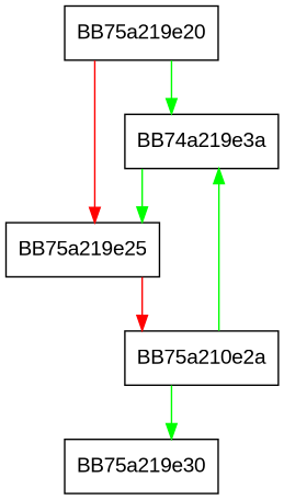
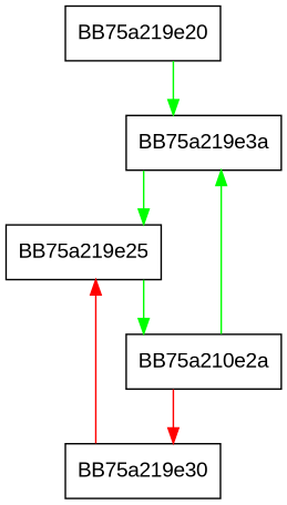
  digraph {
    fontname="Liberation Sans"
    splines=ortho
    node [fontname="Liberation Sans" shape=box]
    edge [color=green fontname="Liberation Sans"]
    BB75a219e20
-   BB75a219e3a [label=BB74a219e3a]
+   BB75a219e3a
    BB75a219e25
    n4 [label=BB75a210e2a]
    BB75a219e30
    BB75a219e20 -> BB75a219e3a
-   BB75a219e20 -> BB75a219e25 [color=red]
+   BB75a219e30 -> BB75a219e25 [color=red]
    BB75a219e3a -> BB75a219e25
-   BB75a219e25 -> n4 [color=red]
+   BB75a219e25 -> n4
    n4 -> BB75a219e3a
-   n4 -> BB75a219e30
+   n4 -> BB75a219e30 [color=red]
  }
